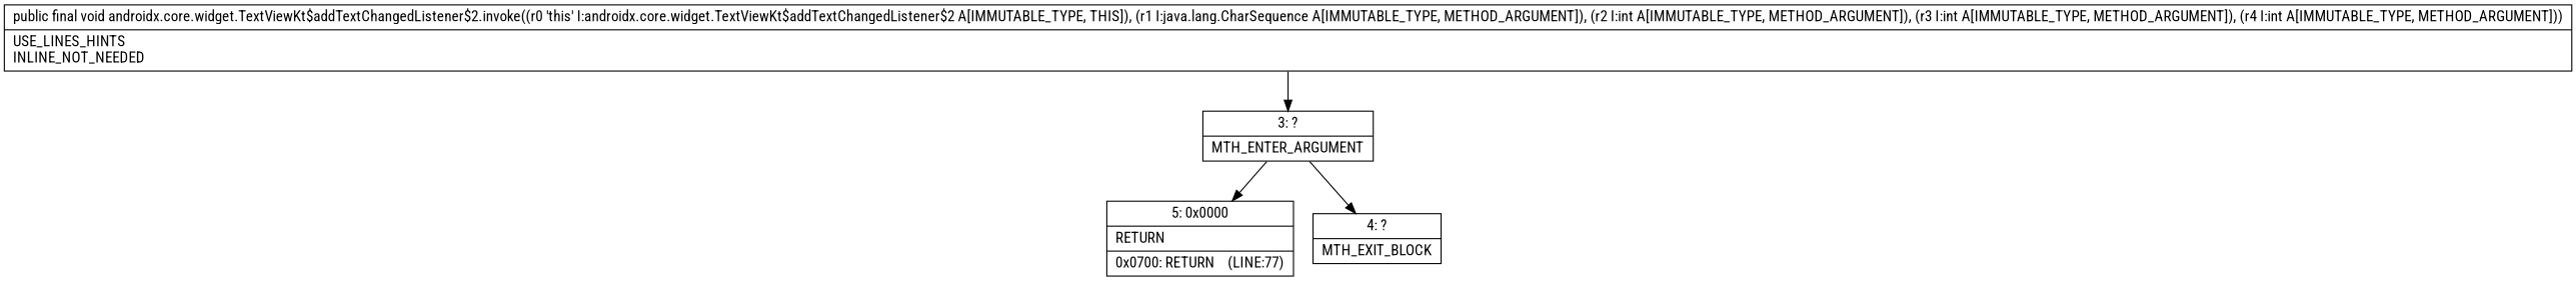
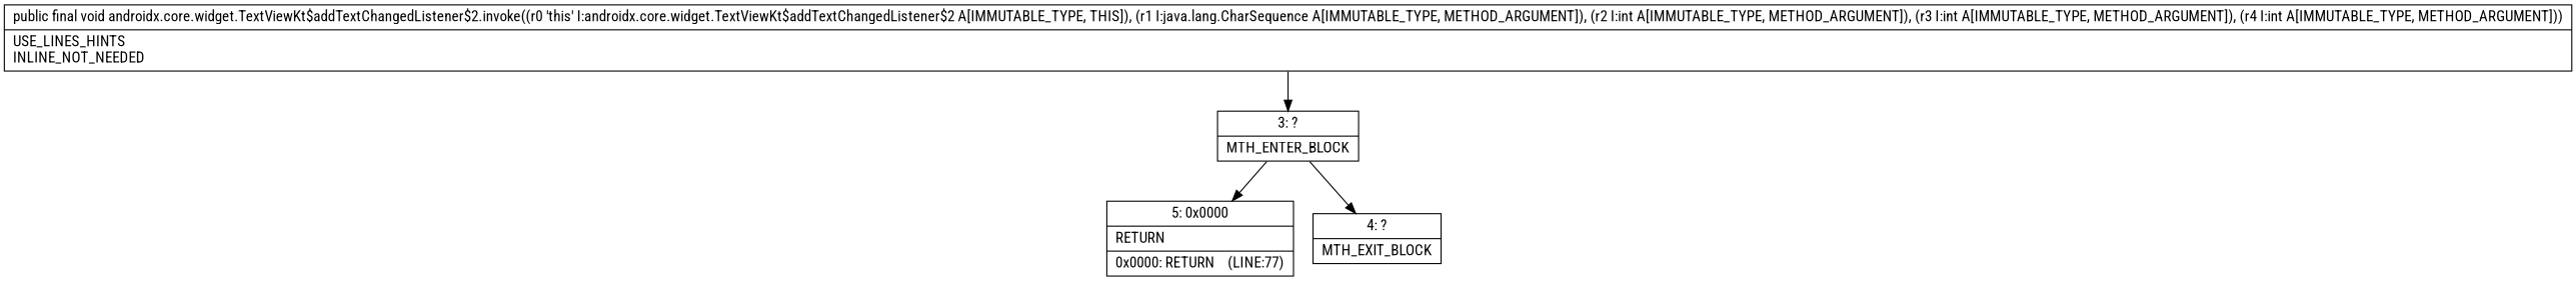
  digraph {
    fontname="Roboto Condensed"
    node [fontname="Roboto Condensed" shape=record]
    edge [fontname="Roboto Condensed"]
-   n1 [label="{3\:\ ?|MTH_ENTER_ARGUMENT\l}"]
-   n2 [label="{5\:\ 0x0000|RETURN\l|0x0700: RETURN    (LINE:77)\l}"]
+   n1 [label="{3\:\ ?|MTH_ENTER_BLOCK\l}"]
+   n2 [label="{5\:\ 0x0000|RETURN\l|0x0000: RETURN    (LINE:77)\l}"]
    n3 [label="{4\:\ ?|MTH_EXIT_BLOCK\l}"]
    n4 [label="{public final void androidx.core.widget.TextViewKt$addTextChangedListener$2.invoke((r0 'this' I:androidx.core.widget.TextViewKt$addTextChangedListener$2 A[IMMUTABLE_TYPE, THIS]), (r1 I:java.lang.CharSequence A[IMMUTABLE_TYPE, METHOD_ARGUMENT]), (r2 I:int A[IMMUTABLE_TYPE, METHOD_ARGUMENT]), (r3 I:int A[IMMUTABLE_TYPE, METHOD_ARGUMENT]), (r4 I:int A[IMMUTABLE_TYPE, METHOD_ARGUMENT]))  | USE_LINES_HINTS\lINLINE_NOT_NEEDED\l}"]
    n1 -> n2
    n1 -> n3
    n4 -> n1
  }
